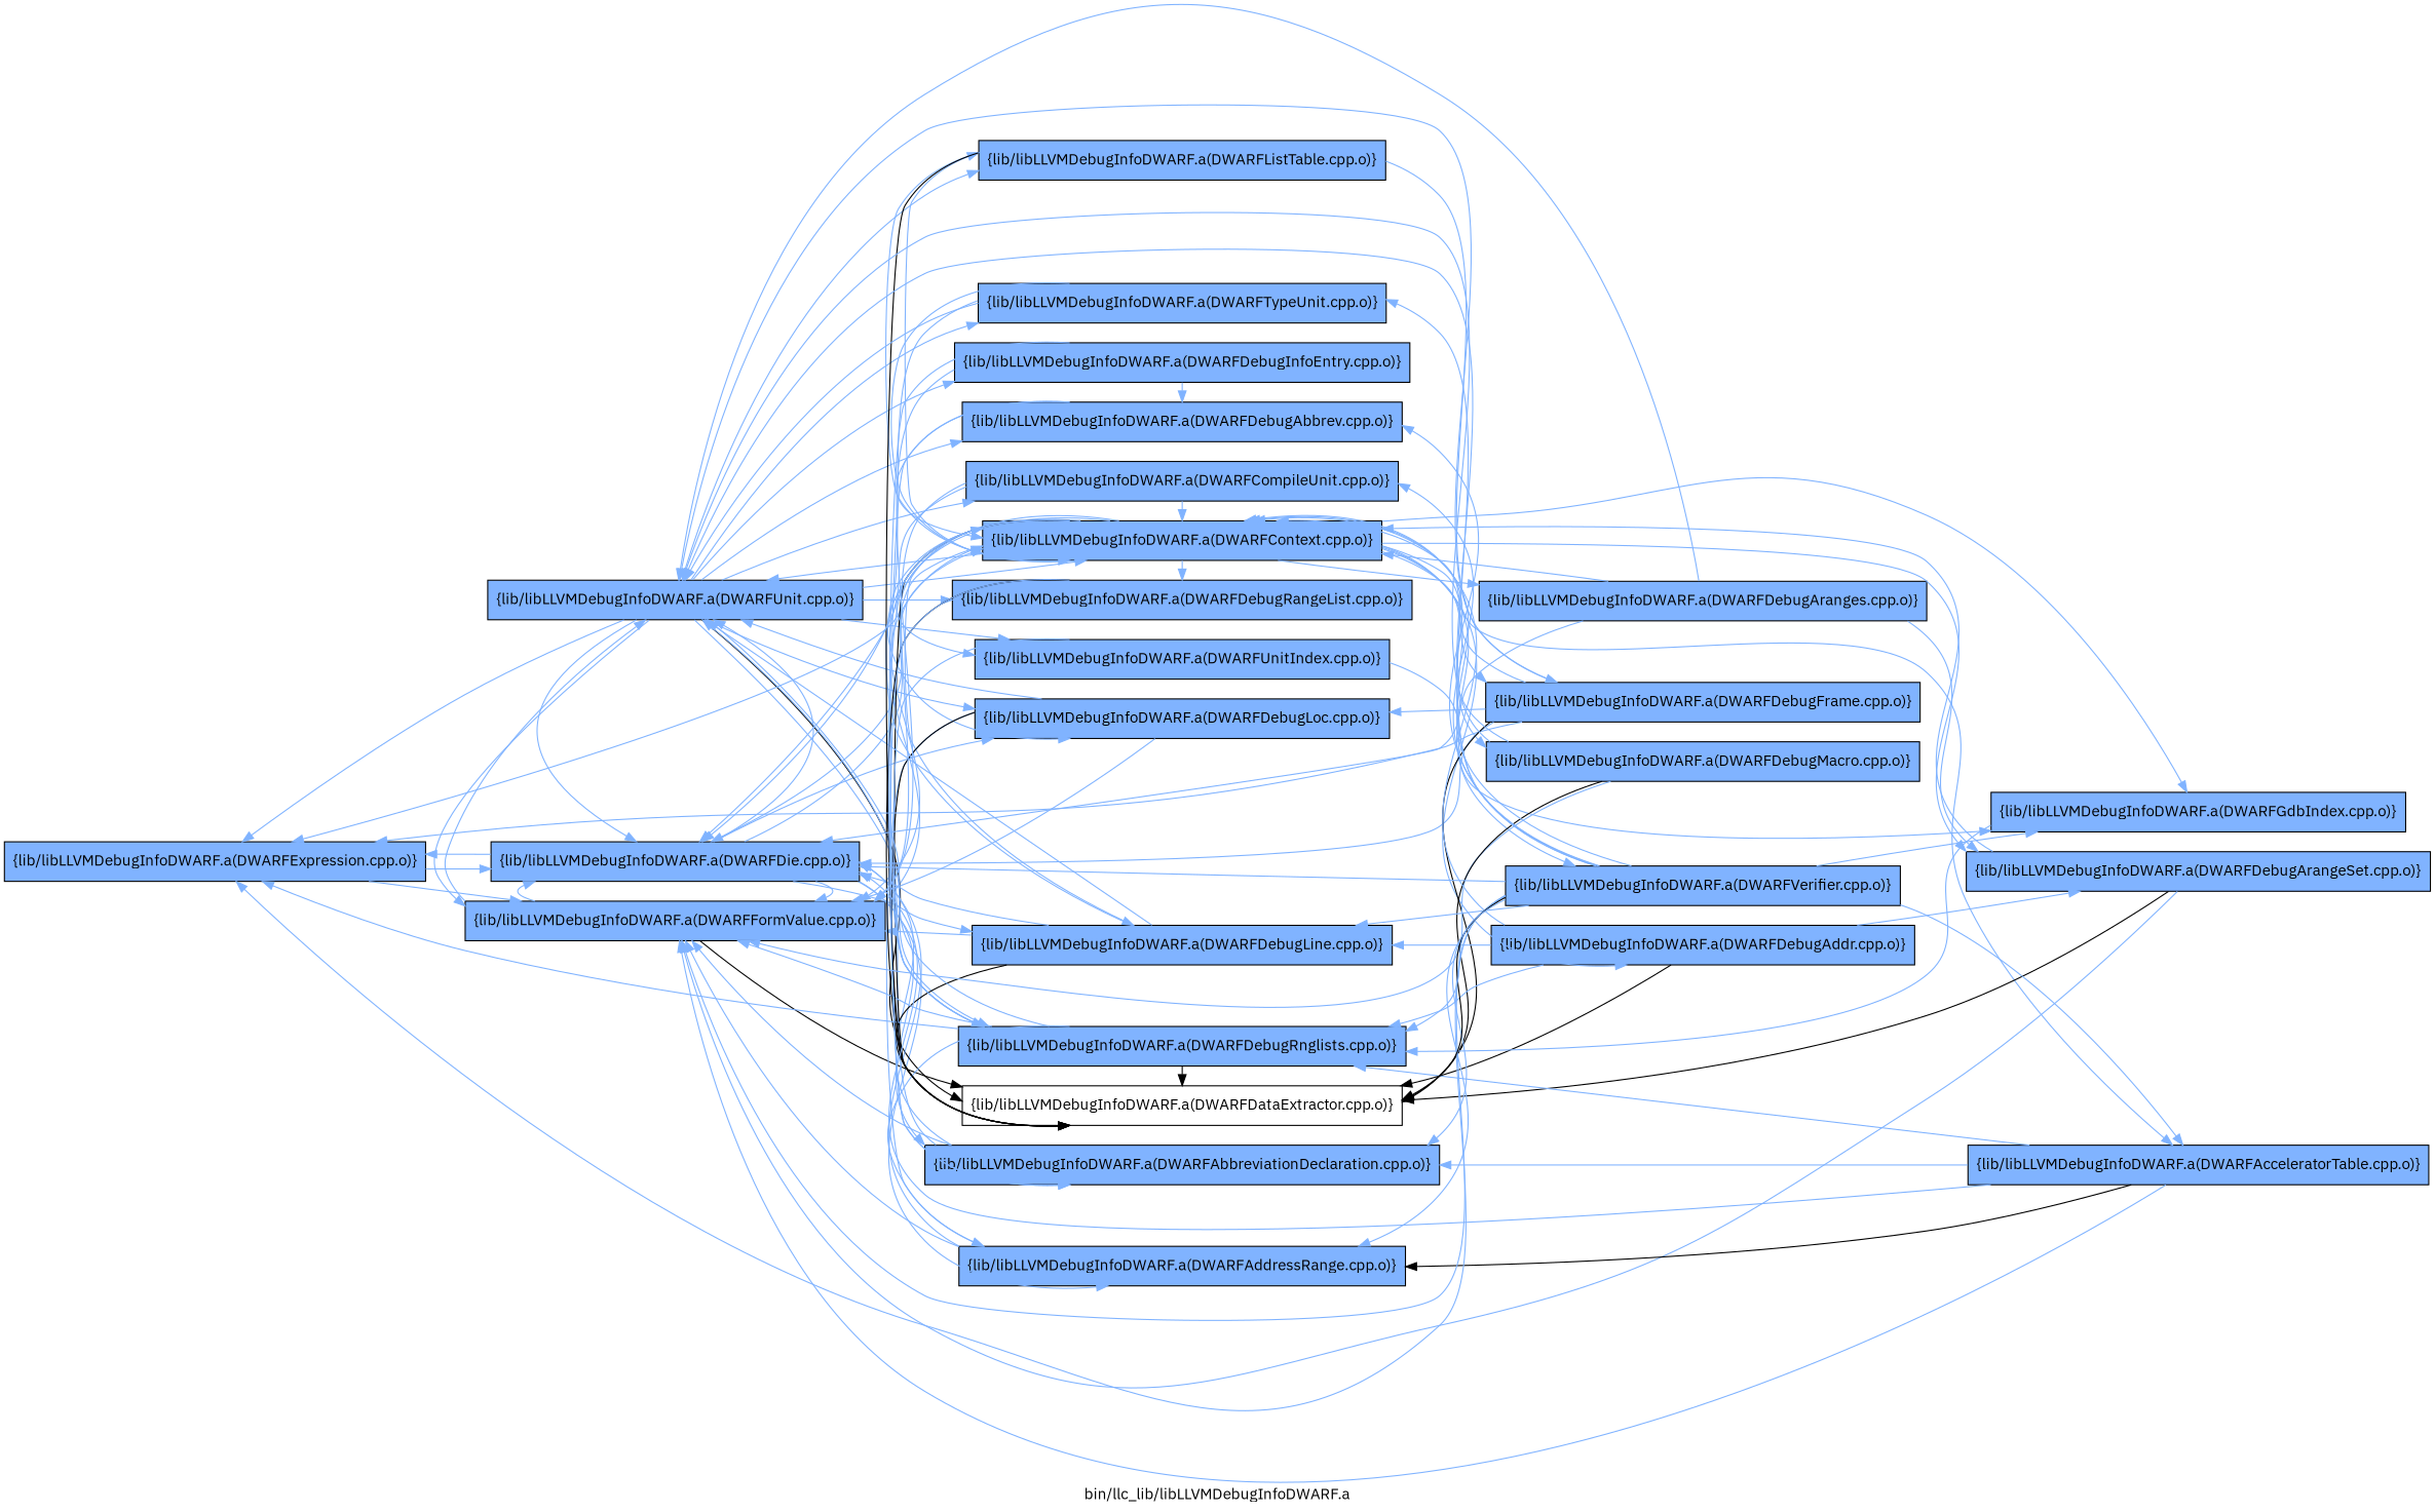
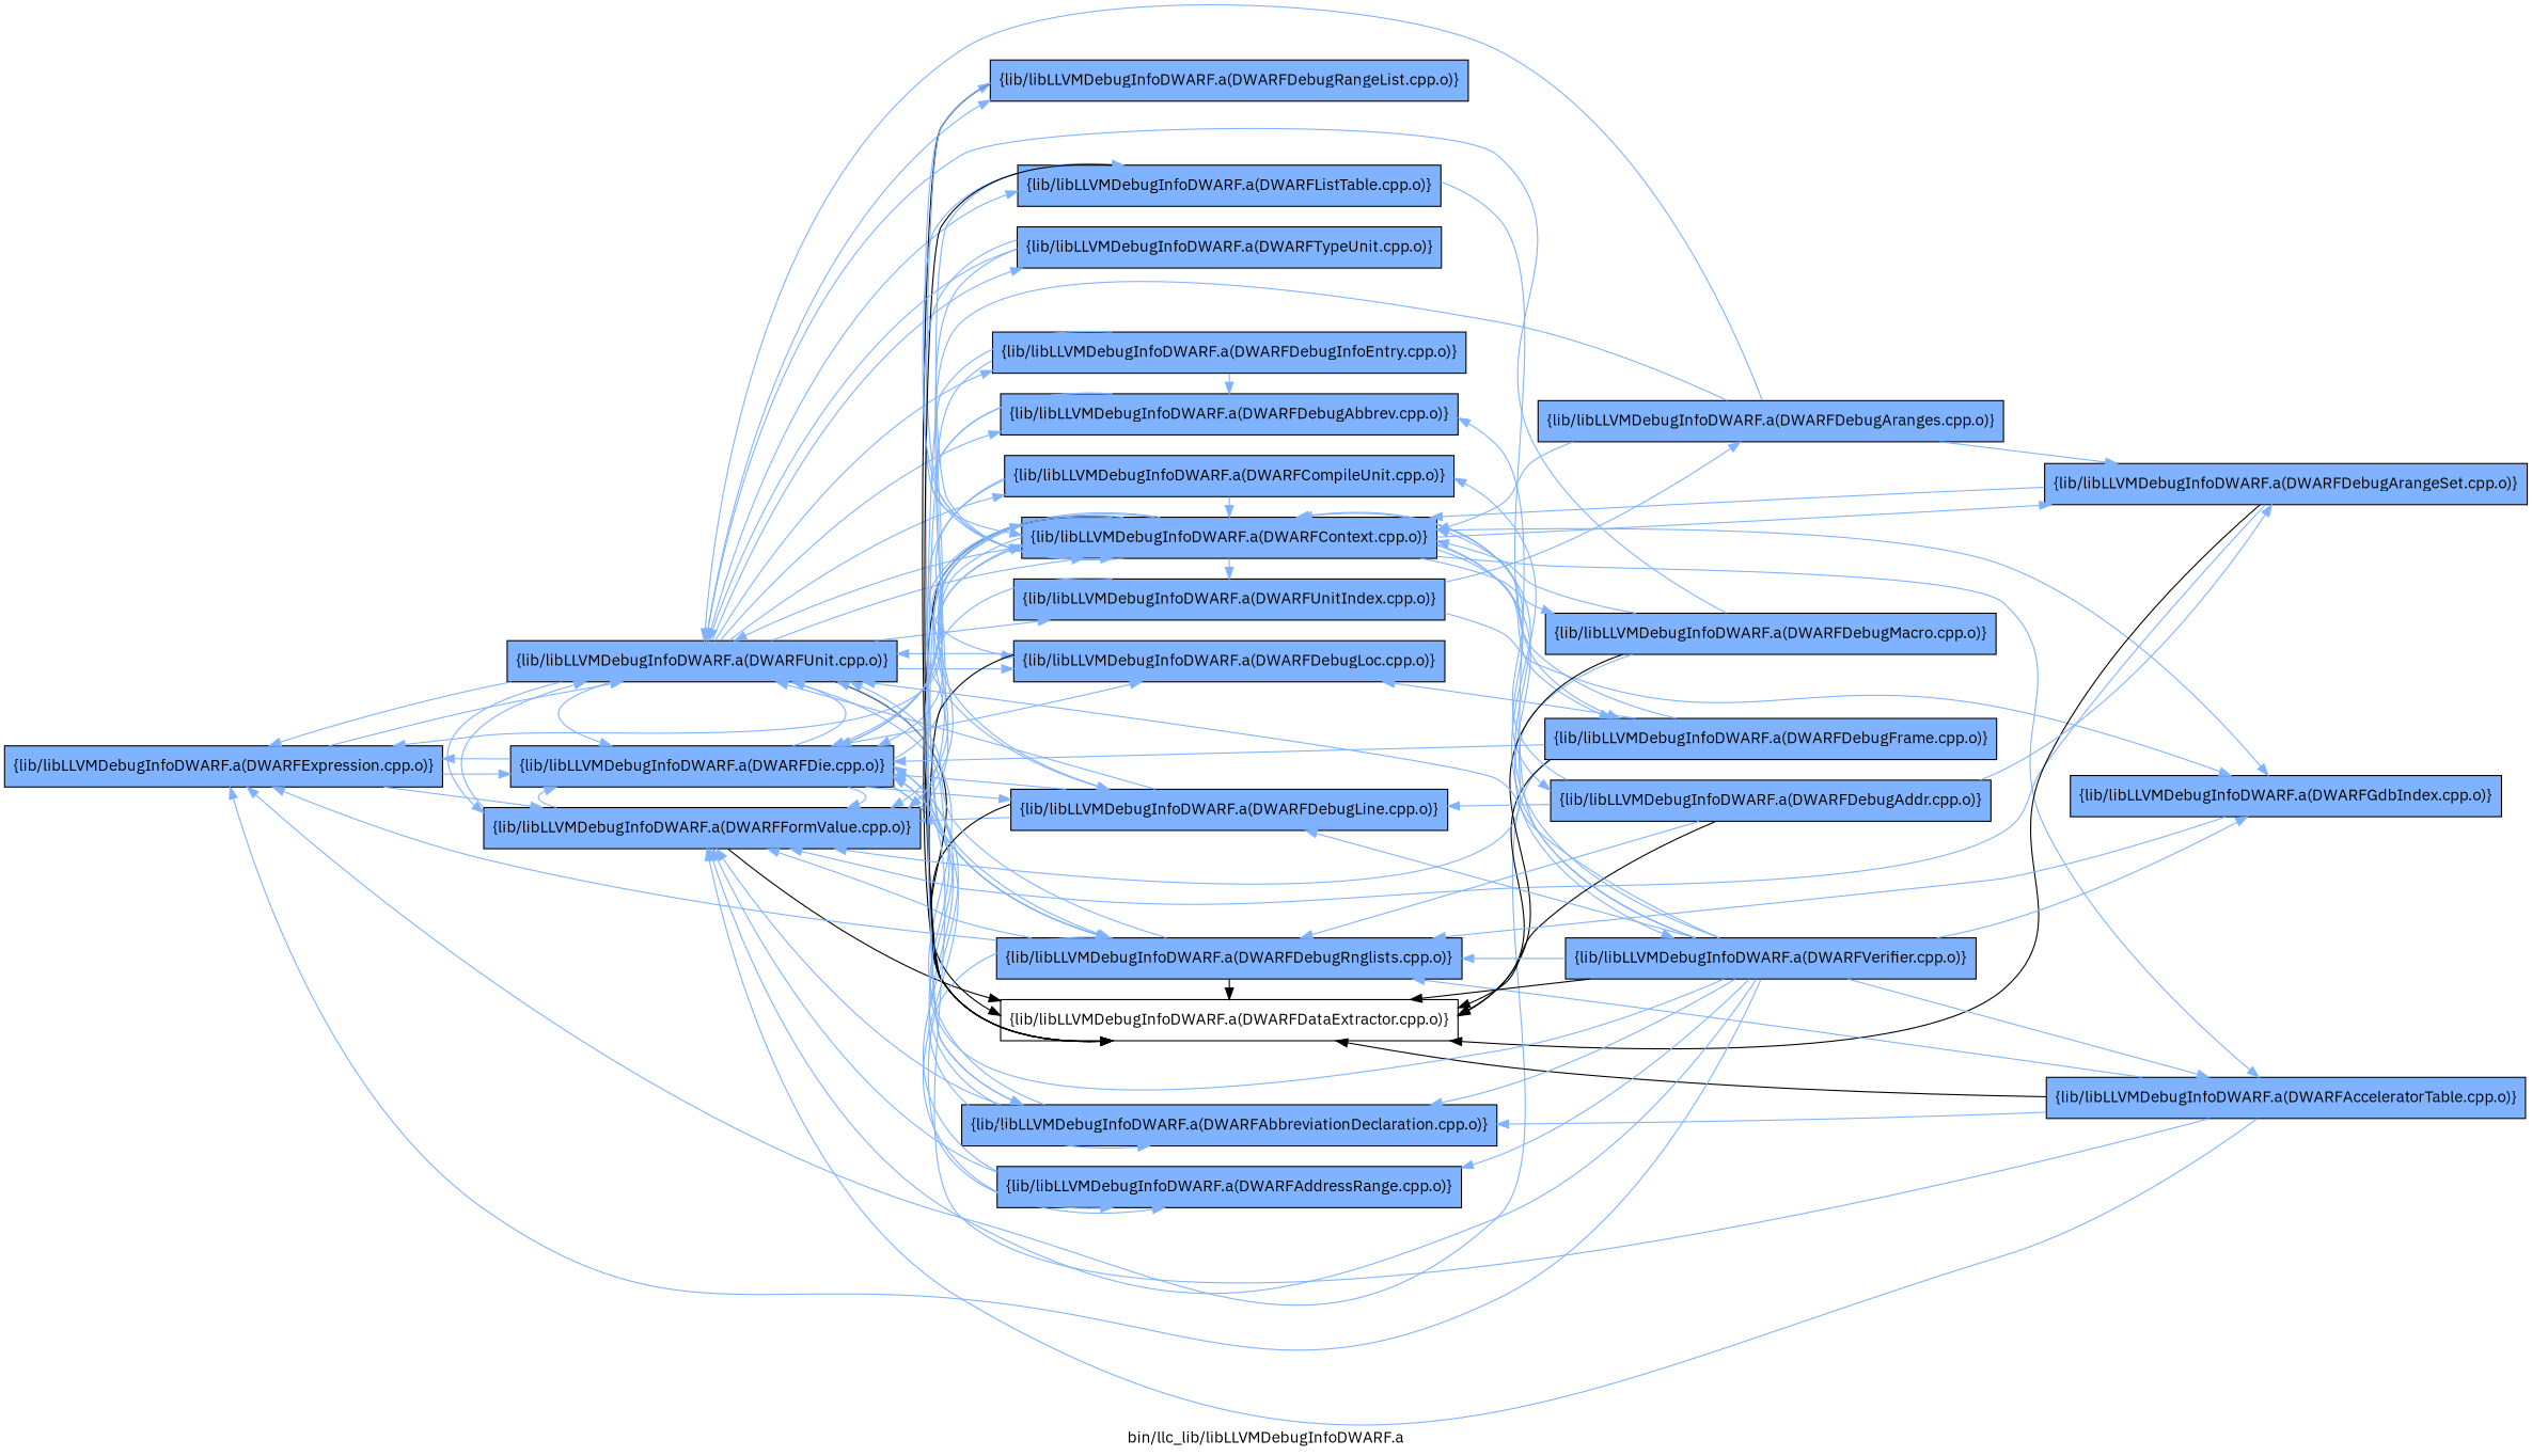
  digraph {
    fontname="IBM Plex Sans"
    label="bin/llc_lib/libLLVMDebugInfoDWARF.a"
    rankdir=LR
    node [fillcolor="0.600000 0.5 1" fontname="IBM Plex Sans" group=1 shape=box style=filled]
    edge [color="0.600000 0.5 1" fontname="IBM Plex Sans"]
    n1 [label="{lib/libLLVMDebugInfoDWARF.a(DWARFExpression.cpp.o)}"]
    n2 [label="{lib/libLLVMDebugInfoDWARF.a(DWARFDie.cpp.o)}"]
    n3 [label="{lib/libLLVMDebugInfoDWARF.a(DWARFFormValue.cpp.o)}"]
    n4 [label="{lib/libLLVMDebugInfoDWARF.a(DWARFUnit.cpp.o)}"]
    n5 [label="{lib/libLLVMDebugInfoDWARF.a(DWARFAbbreviationDeclaration.cpp.o)}"]
    n6 [label="{lib/libLLVMDebugInfoDWARF.a(DWARFContext.cpp.o)}"]
    n7 [label="{lib/libLLVMDebugInfoDWARF.a(DWARFDebugLoc.cpp.o)}"]
    n8 [label="{lib/libLLVMDebugInfoDWARF.a(DWARFAddressRange.cpp.o)}"]
    n9 [label="{lib/libLLVMDebugInfoDWARF.a(DWARFDebugLine.cpp.o)}"]
    n10 [group=0 label="{lib/libLLVMDebugInfoDWARF.a(DWARFDataExtractor.cpp.o)}" fillcolor="" style=""]
    n11 [label="{lib/libLLVMDebugInfoDWARF.a(DWARFDebugRnglists.cpp.o)}"]
    n12 [label="{lib/libLLVMDebugInfoDWARF.a(DWARFDebugAbbrev.cpp.o)}"]
    n13 [label="{lib/libLLVMDebugInfoDWARF.a(DWARFDebugRangeList.cpp.o)}"]
    n14 [label="{lib/libLLVMDebugInfoDWARF.a(DWARFListTable.cpp.o)}"]
    n15 [label="{lib/libLLVMDebugInfoDWARF.a(DWARFUnitIndex.cpp.o)}"]
    n16 [label="{lib/libLLVMDebugInfoDWARF.a(DWARFDebugInfoEntry.cpp.o)}"]
    n17 [label="{lib/libLLVMDebugInfoDWARF.a(DWARFTypeUnit.cpp.o)}"]
    n18 [label="{lib/libLLVMDebugInfoDWARF.a(DWARFCompileUnit.cpp.o)}"]
    n19 [label="{lib/libLLVMDebugInfoDWARF.a(DWARFDebugAranges.cpp.o)}"]
    n20 [label="{lib/libLLVMDebugInfoDWARF.a(DWARFDebugArangeSet.cpp.o)}"]
    n21 [label="{lib/libLLVMDebugInfoDWARF.a(DWARFDebugFrame.cpp.o)}"]
    n22 [label="{lib/libLLVMDebugInfoDWARF.a(DWARFDebugMacro.cpp.o)}"]
    n23 [label="{lib/libLLVMDebugInfoDWARF.a(DWARFAcceleratorTable.cpp.o)}"]
    n24 [label="{lib/libLLVMDebugInfoDWARF.a(DWARFDebugAddr.cpp.o)}"]
    n25 [label="{lib/libLLVMDebugInfoDWARF.a(DWARFGdbIndex.cpp.o)}"]
    n26 [label="{lib/libLLVMDebugInfoDWARF.a(DWARFVerifier.cpp.o)}"]
    subgraph sub_1 {
      rank=same
      n1
    }
    subgraph sub_2 {
      rank=same
      n2
      n3
      n4
    }
    subgraph sub_3 {
      rank=same
      n5
      n6
      n7
      n8
      n9
      n10
      n11
      n12
      n13
      n14
      n15
      n16
      n17
      n18
    }
    n1 -> n2
    n1 -> n3
-   n21 -> n4
+   n1 -> n4
    n2 -> n1
    n2 -> n3
    n2 -> n4
    n2 -> n5
    n2 -> n6
    n2 -> n7
    n2 -> n8
    n2 -> n9
    n3 -> n2
    n3 -> n4
    n3 -> n6
    n3 -> n10 [color=""]
    n4 -> n1
    n4 -> n2
    n4 -> n3
    n4 -> n6
    n4 -> n7
    n4 -> n10 [color=""]
    n4 -> n11
    n4 -> n12
    n4 -> n13
    n4 -> n14
    n4 -> n15
    n4 -> n16
    n4 -> n17
    n4 -> n18
    n5 -> n2
    n5 -> n3
    n5 -> n4
    n6 -> n1
    n6 -> n2
    n6 -> n3
    n6 -> n4
    n6 -> n7
    n6 -> n9
    n6 -> n10 [color=""]
    n6 -> n11
    n6 -> n13
    n6 -> n14
    n6 -> n15
-   n6 -> n19
+   n15 -> n19
    n6 -> n20
    n6 -> n21
    n6 -> n22
    n6 -> n23
    n6 -> n24
    n6 -> n25
    n6 -> n26
-   n7 -> n3
    n7 -> n4
-   n7 -> n8
    n7 -> n10 [color=""]
    n8 -> n2
    n8 -> n3
    n9 -> n2
    n9 -> n3
    n9 -> n4
    n9 -> n6
    n9 -> n10 [color=""]
    n11 -> n1
    n11 -> n3
    n11 -> n4
    n11 -> n8
    n11 -> n10 [color=""]
    n12 -> n5
    n12 -> n6
    n13 -> n10 [color=""]
    n13 -> n11
    n14 -> n6
    n14 -> n10 [color=""]
    n14 -> n21
    n15 -> n11
    n15 -> n25
    n16 -> n3
    n16 -> n5
    n16 -> n12
    n17 -> n2
    n17 -> n4
    n17 -> n6
    n18 -> n2
    n18 -> n3
    n18 -> n6
    n19 -> n2
    n19 -> n4
    n19 -> n6
    n19 -> n20
    n20 -> n3
    n20 -> n6
    n20 -> n10 [color=""]
    n21 -> n1
    n21 -> n2
    n21 -> n6
    n21 -> n7
    n21 -> n10 [color=""]
    n22 -> n3
    n22 -> n4
    n22 -> n6
    n22 -> n10 [color=""]
    n23 -> n2
    n23 -> n3
    n23 -> n5
-   n23 -> n8 [color=""]
+   n23 -> n10 [color=""]
    n23 -> n11
    n24 -> n6
    n24 -> n9
    n24 -> n10 [color=""]
    n24 -> n11
    n24 -> n20
    n25 -> n11
    n26 -> n1
    n26 -> n2
    n26 -> n3
    n26 -> n4
    n26 -> n5
    n26 -> n6
    n26 -> n8
    n26 -> n9
    n26 -> n10 [color=""]
    n26 -> n11
    n26 -> n12
-   n26 -> n17
    n26 -> n18
    n26 -> n23
    n26 -> n25
  }
